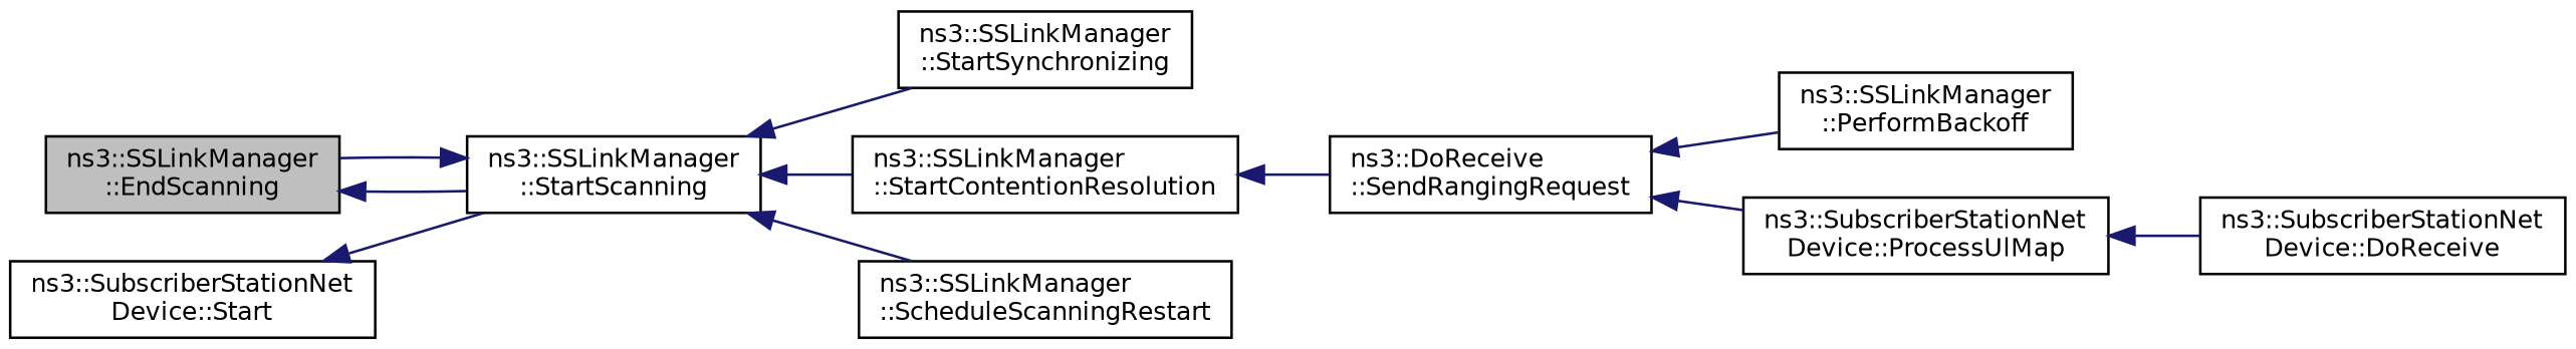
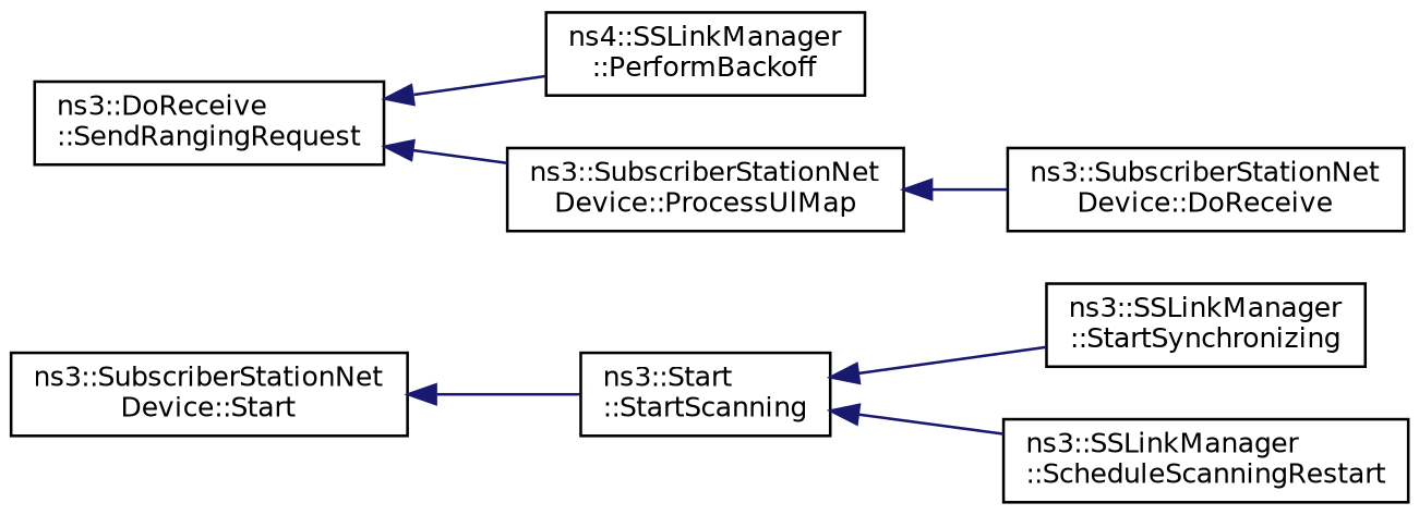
  digraph {
    rankdir=LR
    node [color=black fillcolor=white fontname=Helvetica fontsize=10 shape=record style=filled]
    edge [color=midnightblue dir=back fontname=Helvetica fontsize=10 labelfontname=Helvetica labelfontsize=10 style=solid]
-   n1 [fillcolor=grey75 fontcolor=black height=0.2 label="ns3::SSLinkManager\l::EndScanning" width=0.4]
-   n2 [height=0.2 label="ns3::SSLinkManager\l::StartScanning" width=0.4]
+   n2 [height=0.2 label="ns3::Start\l::StartScanning" width=0.4]
    n3 [height=0.2 label="ns3::SSLinkManager\l::StartSynchronizing" width=0.4]
-   n4 [height=0.2 label="ns3::SSLinkManager\l::StartContentionResolution" width=0.4]
    n5 [height=0.2 label="ns3::SSLinkManager\l::ScheduleScanningRestart" width=0.4]
    n6 [height=0.2 label="ns3::DoReceive\l::SendRangingRequest" width=0.4]
    n7 [height=0.2 label="ns3::SubscriberStationNet\lDevice::Start" width=0.4]
-   n8 [height=0.2 label="ns3::SSLinkManager\l::PerformBackoff" width=0.4]
+   n8 [height=0.2 label="ns4::SSLinkManager\l::PerformBackoff" width=0.4]
    n9 [height=0.2 label="ns3::SubscriberStationNet\lDevice::ProcessUlMap" width=0.4]
    n10 [height=0.2 label="ns3::SubscriberStationNet\lDevice::DoReceive" width=0.4]
-   n1 -> n2
-   n2 -> n1
    n2 -> n3
-   n2 -> n4
    n2 -> n5
-   n4 -> n6
    n6 -> n8
    n6 -> n9
    n7 -> n2
    n9 -> n10
  }
